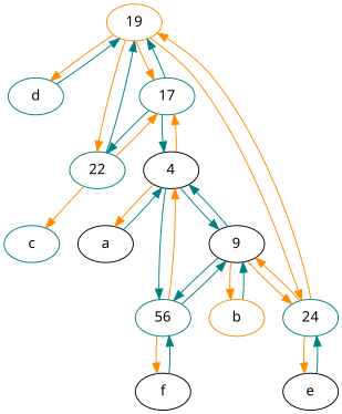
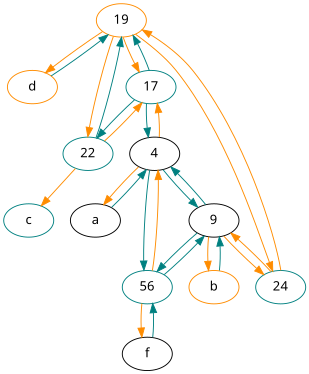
  digraph {
    fontname="Noto Sans"
    node [color=teal fontname="Noto Sans"]
    edge [color=darkorange fontname="Noto Sans"]
    19 [color=darkorange]
-   d
+   d [color=darkorange]
    17
    24
    22
    4 [color=black]
    9 [color=black]
-   e [color=black]
    c
    f [color=black]
    n11 [label=56]
    b [color=darkorange]
    a [color=black]
    19 -> d
    19 -> 17
    19 -> 24
    19 -> 22
    d -> 19 [color=teal]
    17 -> 19 [color=teal]
    17 -> 22 [color=teal]
    17 -> 4 [color=teal]
    24 -> 19
    24 -> 9
-   24 -> e
    22 -> 19 [color=teal]
    22 -> 17
    22 -> c
    4 -> 17
    4 -> 9 [color=teal]
    4 -> n11 [color=teal]
    4 -> a
    9 -> 24
    9 -> 4 [color=teal]
    9 -> n11 [color=teal]
    9 -> b
-   e -> 24 [color=teal]
    f -> n11 [color=teal]
    n11 -> 4
    n11 -> 9 [color=teal]
    n11 -> f
    b -> 9 [color=teal]
    a -> 4 [color=teal]
  }
